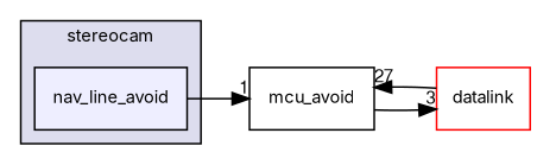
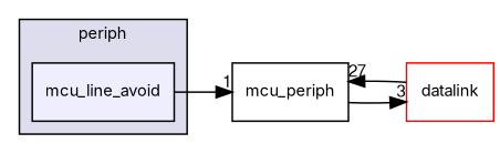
  digraph {
    compound=true
    fontname=Inter
    rankdir=LR
    node [fontname=Inter fontsize=10 shape=box style=filled]
    edge [fontname=Inter labeldistance=1.5 labelfontname=FreeSans labelfontsize=10]
-   n1 [fillcolor="#eeeeff" label=nav_line_avoid pencolor=black]
-   n2 [label=mcu_avoid style=""]
+   n1 [fillcolor="#eeeeff" label=mcu_line_avoid pencolor=black]
+   n2 [label=mcu_periph style=""]
    n3 [color=red fillcolor=white label=datalink]
    subgraph cluster_1 {
      bgcolor="#ddddee"
      fontsize=10
-     label=stereocam
+     label=periph
      pencolor=black
      n1
    }
    n1 -> n2 [headlabel=1]
    n2 -> n3 [headlabel=3]
    n3 -> n2 [headlabel=27]
  }
